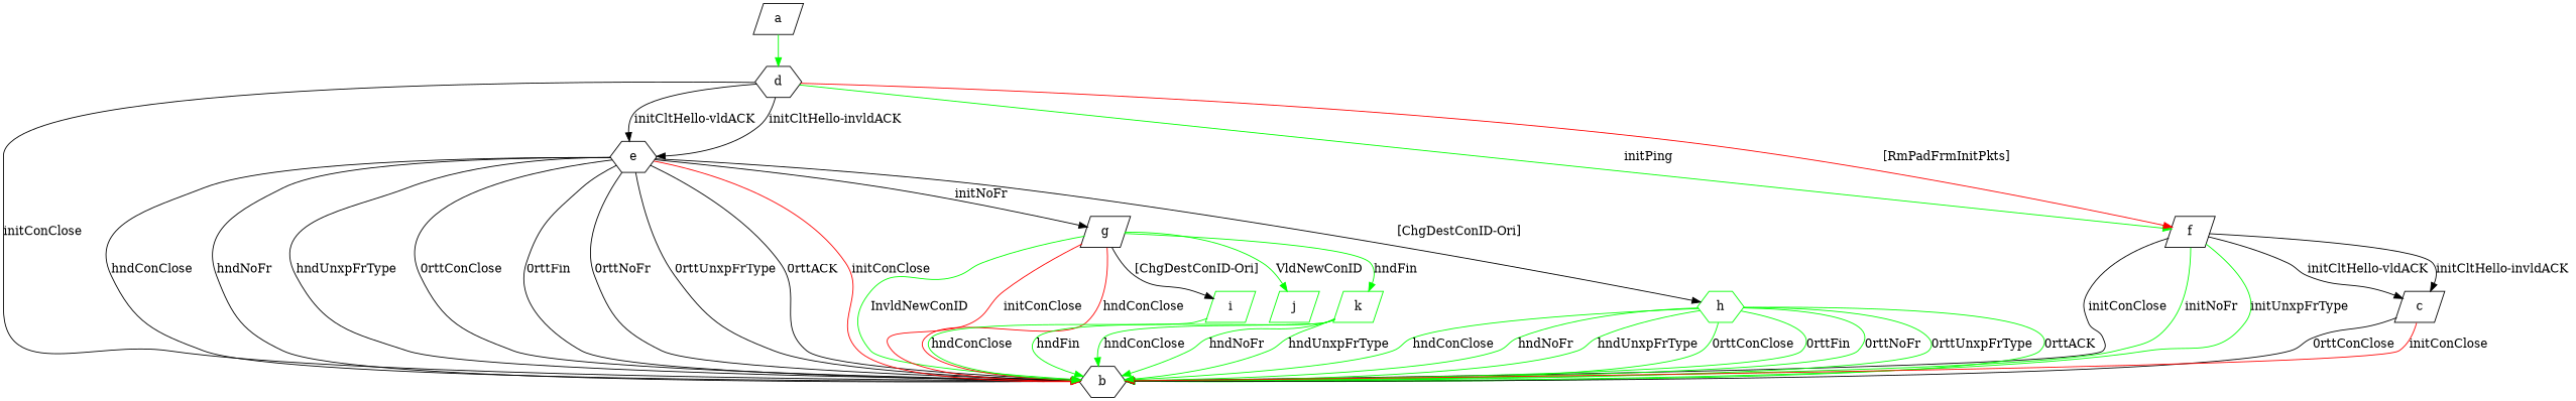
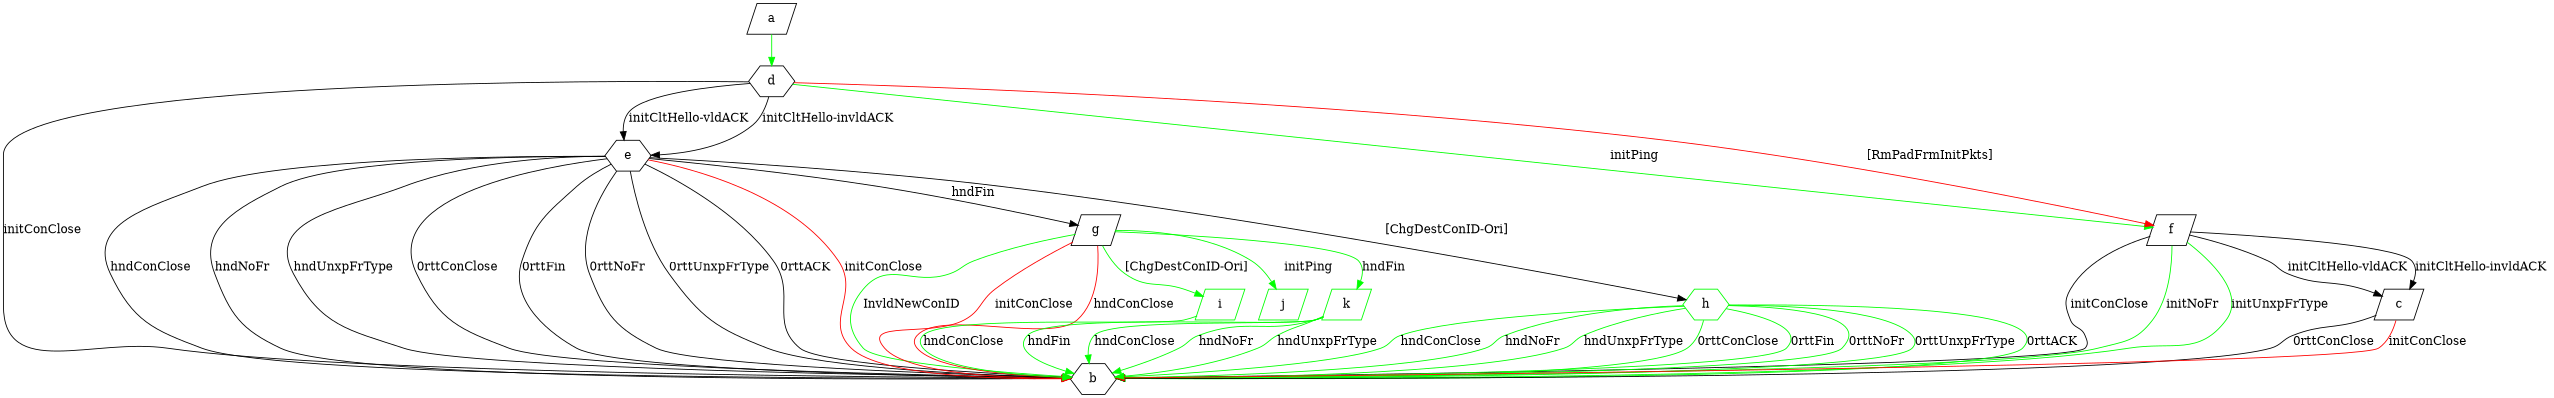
  digraph {
    node [shape=parallelogram]
    edge [color=green]
    d [shape=hexagon]
    a
    b [shape=hexagon]
    e [shape=hexagon]
    f
    g
    h [color=green shape=hexagon]
    c
    i [color=green]
    j [color=green]
    k [color=green]
    d -> b [label="initConClose " color=""]
    d -> e [label="initCltHello-vldACK " color=""]
    d -> e [label="initCltHello-invldACK " color=""]
    d -> f [label="initPing "]
    d -> f [color=red label="[RmPadFrmInitPkts] "]
    a -> d
    e -> b [label="hndConClose " color=""]
    e -> b [label="hndNoFr " color=""]
    e -> b [label="hndUnxpFrType " color=""]
    e -> b [label="0rttConClose " color=""]
    e -> b [label="0rttFin " color=""]
    e -> b [label="0rttNoFr " color=""]
    e -> b [label="0rttUnxpFrType " color=""]
    e -> b [label="0rttACK " color=""]
    e -> b [color=red label="initConClose "]
-   e -> g [label="initNoFr " color=""]
+   e -> g [label="hndFin " color=""]
    e -> h [color=black label="[ChgDestConID-Ori] "]
    f -> b [label="initConClose " color=""]
    f -> b [label="initNoFr "]
    f -> b [label="initUnxpFrType "]
    f -> c [label="initCltHello-vldACK " color=""]
    f -> c [label="initCltHello-invldACK " color=""]
    g -> b [label="InvldNewConID "]
    g -> b [color=red label="initConClose "]
    g -> b [color=red label="hndConClose "]
-   g -> i [color=black label="[ChgDestConID-Ori] "]
-   g -> j [label="VldNewConID "]
+   g -> i [label="[ChgDestConID-Ori] "]
+   g -> j [label="initPing "]
    g -> k [label="hndFin "]
    h -> b [label="hndConClose "]
    h -> b [label="hndNoFr "]
    h -> b [label="hndUnxpFrType "]
    h -> b [label="0rttConClose "]
    h -> b [label="0rttFin "]
    h -> b [label="0rttNoFr "]
    h -> b [label="0rttUnxpFrType "]
    h -> b [label="0rttACK "]
    c -> b [label="0rttConClose " color=""]
    c -> b [color=red label="initConClose "]
    i -> b [label="hndConClose "]
    k -> b [label="hndFin "]
    k -> b [label="hndConClose "]
    k -> b [label="hndNoFr "]
    k -> b [label="hndUnxpFrType "]
  }
